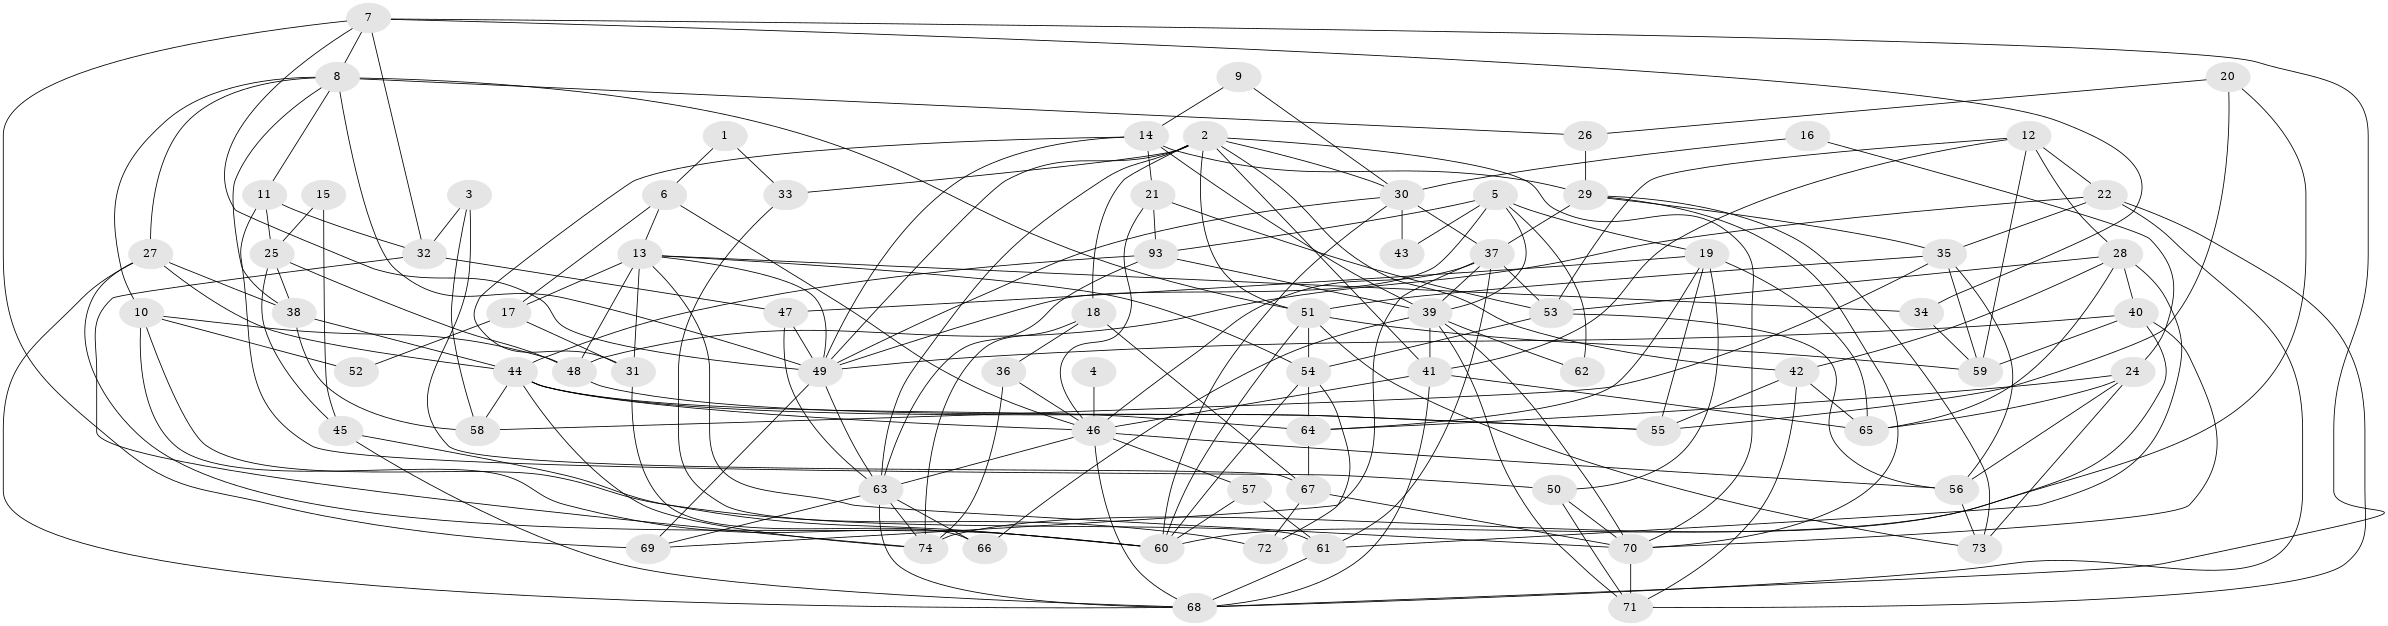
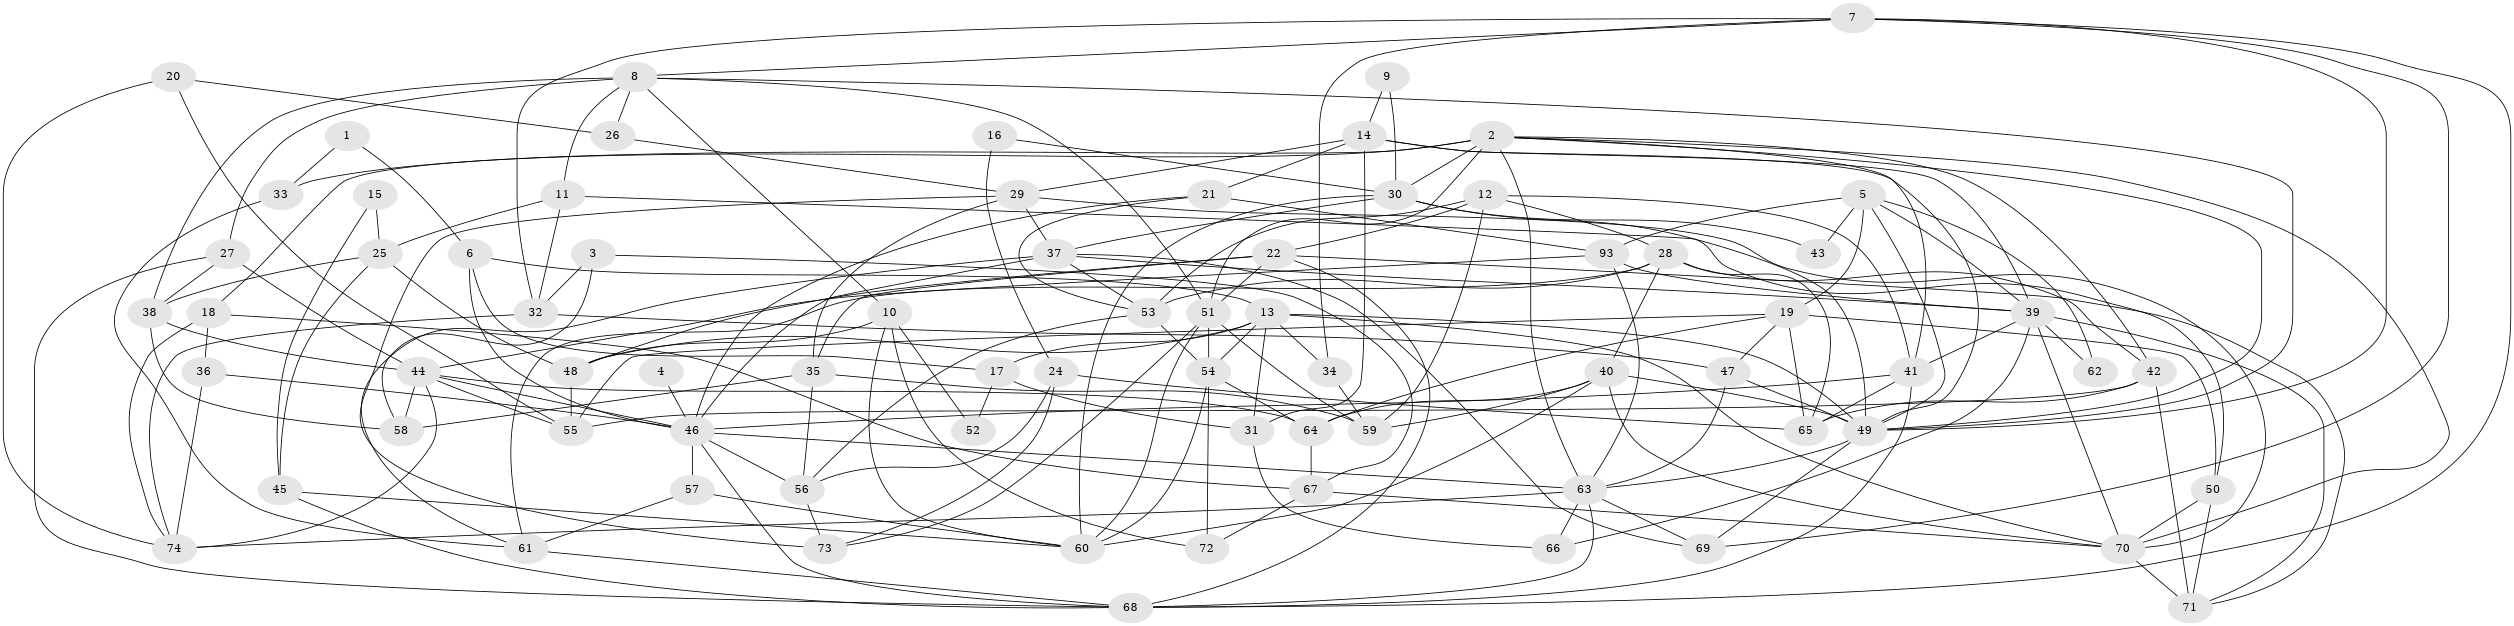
  graph {
    node [color=gray90 style=filled]
    edge [weight=1.0]
    1
    6
    33
    46
    13
    17
    61
    2
    18
    30
    41
    42
    49
    51
    63
    70
    67
    74
    36
    43
    60
    37
    68
    65
    55
    71
    69
    59
    54
    73
    66
    3
    32
    58
    47
    72
    4
    56
    57
    5
    19
    n42 [label=93]
    39
    62
    50
    64
    44
    34
    48
    31
    52
    7
    8
    10
    11
    26
    27
    38
    25
    29
    9
    14
    21
    45
    12
    22
    28
    53
    35
    40
    15
    16
    24
    20
    1 -- 6
    1 -- 33
    6 -- 46
    6 -- 13
    6 -- 17
    33 -- 61
    46 -- 63
    46 -- 68
    46 -- 56
    46 -- 57
    13 -- 17 [weight=2.0]
    13 -- 49
    13 -- 70
    13 -- 54
    13 -- 34
    13 -- 48
    13 -- 31
    17 -- 31
    17 -- 52
    61 -- 68
    2 -- 33 [weight=2.0]
    2 -- 18
    2 -- 30
    2 -- 41
    2 -- 42
    2 -- 49
    2 -- 51
    2 -- 63
    2 -- 70
    18 -- 67
    18 -- 74
    18 -- 36
    30 -- 49
    30 -- 43
    30 -- 60
    30 -- 37
    41 -- 46
    41 -- 68
    41 -- 65
    42 -- 65
    42 -- 55
    42 -- 71
    49 -- 63
    49 -- 69
    51 -- 60
    51 -- 59
    51 -- 54
    51 -- 73
    63 -- 74
    63 -- 68
    63 -- 69
    63 -- 66
    70 -- 71 [weight=2.0]
    67 -- 70
    67 -- 72
    36 -- 46
    36 -- 74
    37 -- 46
    37 -- 61
    37 -- 69
    37 -- 39
    37 -- 53
    54 -- 60
    54 -- 72
    54 -- 64
    3 -- 67
    3 -- 32
    3 -- 58 [weight=2.0]
    32 -- 74
    32 -- 47
    47 -- 49
    47 -- 63
    4 -- 46 [weight=2.0]
    56 -- 73
    57 -- 61
    57 -- 60
    5 -- 49
    5 -- 43
    5 -- 19 [weight=2.0]
    5 -- n42
    5 -- 39
    5 -- 62
    19 -- 65
    19 -- 55
    19 -- 47
    19 -- 50
    19 -- 64
    n42 -- 63
    n42 -- 39
    n42 -- 44
    39 -- 41
    39 -- 70
    39 -- 71
    39 -- 66
    39 -- 62
    50 -- 70
    50 -- 71
    64 -- 67
    44 -- 46
    44 -- 74
    44 -- 55
    44 -- 58
    44 -- 64 [weight=2.0]
    34 -- 59
    48 -- 55
    31 -- 66
    7 -- 49
    7 -- 68
    7 -- 69
    7 -- 32
    7 -- 34
    7 -- 8
    8 -- 49
    8 -- 51
    8 -- 10
    8 -- 11
    8 -- 26
    8 -- 27
    8 -- 38
    10 -- 60
    10 -- 72
    10 -- 48
    10 -- 52
    11 -- 32
    11 -- 50
    11 -- 25
    26 -- 29
-   27 -- 60
    27 -- 68
    27 -- 44 [weight=2.0]
    27 -- 38
    38 -- 58
    38 -- 44
    25 -- 48
    25 -- 38
    25 -- 45
    29 -- 70
    29 -- 37
    29 -- 73
    29 -- 35
    9 -- 30
    9 -- 14
    14 -- 49
    14 -- 39
    14 -- 31
    14 -- 29
    14 -- 21
    21 -- 46
    21 -- n42
    21 -- 53
    45 -- 60
    45 -- 68
    12 -- 41
    12 -- 59
    12 -- 22
    12 -- 28
    12 -- 53
    22 -- 68
    22 -- 71
    22 -- 48
    22 -- 35
    28 -- 61
    28 -- 42
    28 -- 65
    28 -- 53
    28 -- 40
    53 -- 54
    53 -- 56
-   35 -- 51
+   22 -- 51
    35 -- 59
    35 -- 58
    35 -- 56
    40 -- 49
    40 -- 70
    40 -- 60
    40 -- 59
    15 -- 25
    15 -- 45
    16 -- 30
    16 -- 24
    24 -- 65
    24 -- 73
    24 -- 56
-   24 -- 64
+   40 -- 64
    20 -- 74
    20 -- 55
    20 -- 26
  }
